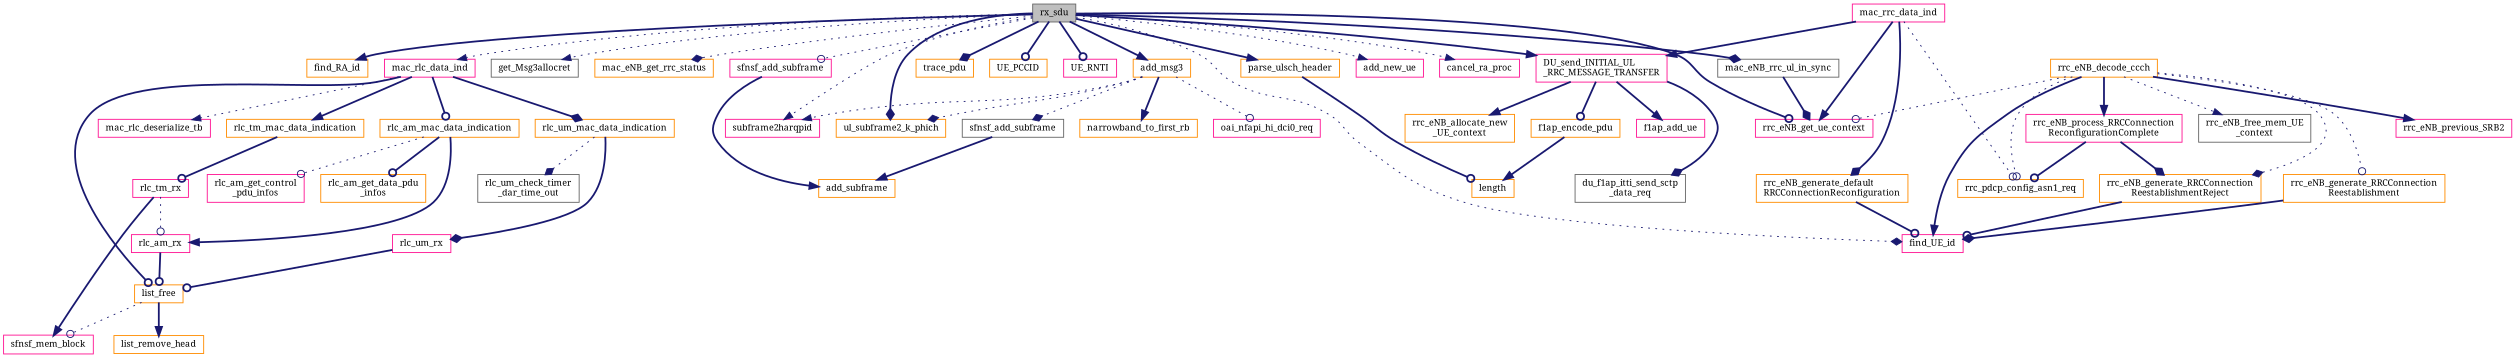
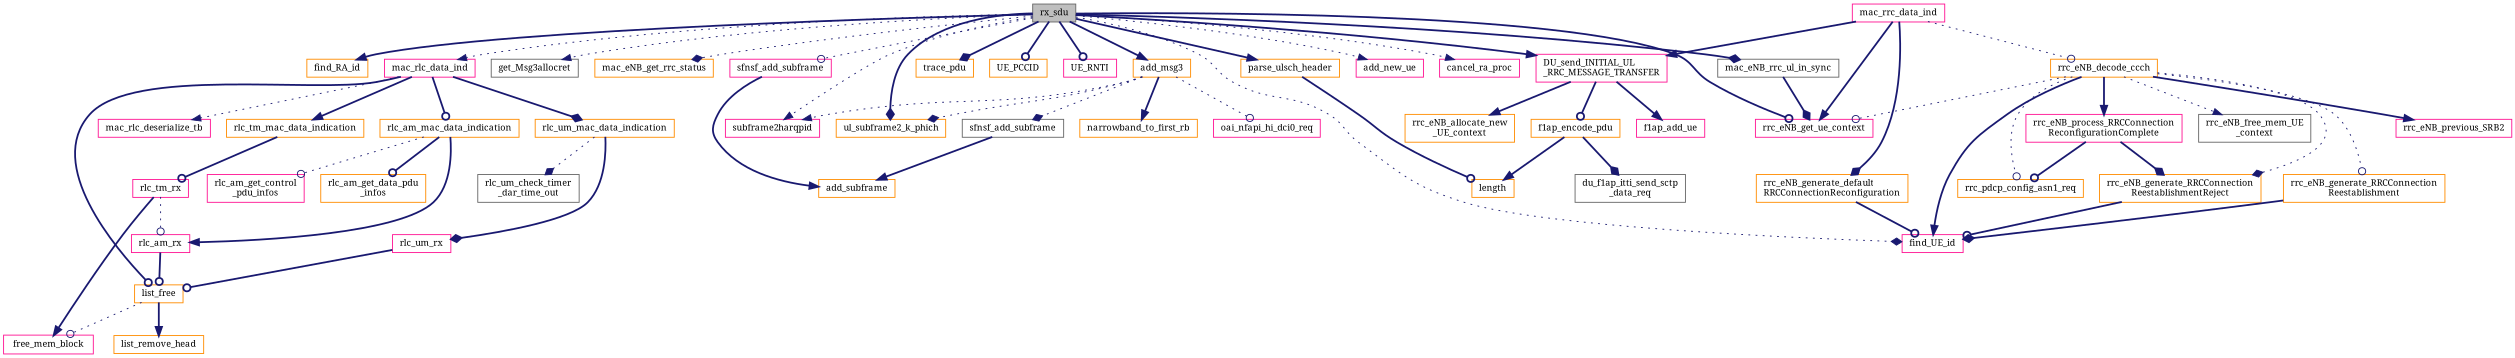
  digraph {
    fontname="Noto Serif"
    rankdir=TB
    node [color=darkorange fillcolor=white fontname="Noto Serif" fontsize=10 shape=record style=filled]
    edge [arrowhead=normal color=midnightblue fontname="Noto Serif" fontsize=10 labelfontname=Helvetica labelfontsize=10 style=bold]
    n1 [color=gray40 fillcolor=grey75 fontcolor=black height=0.2 label=rx_sdu width=0.4]
    n2 [height=0.2 label=add_msg3 width=0.4]
    n3 [color=deeppink height=0.2 label=subframe2harqpid width=0.4]
    n4 [height=0.2 label=ul_subframe2_k_phich width=0.4]
    n5 [color=deeppink height=0.2 label=add_new_ue width=0.4]
    n6 [color=deeppink height=0.2 label=cancel_ra_proc width=0.4]
    n7 [height=0.2 label=find_RA_id width=0.4]
    n8 [color=deeppink height=0.2 label=find_UE_id width=0.4]
    n9 [color=gray40 height=0.2 label=get_Msg3allocret width=0.4]
    n10 [height=0.2 label=mac_eNB_get_rrc_status width=0.4]
    n11 [color=gray40 height=0.2 label=mac_eNB_rrc_ul_in_sync width=0.4]
    n12 [color=deeppink height=0.2 label=rrc_eNB_get_ue_context width=0.4]
    n13 [color=deeppink height=0.2 label=mac_rlc_data_ind width=0.4]
    n14 [height=0.2 label=parse_ulsch_header width=0.4]
    n15 [color=deeppink height=0.2 label=sfnsf_add_subframe width=0.4]
    n16 [height=0.2 label=trace_pdu width=0.4]
    n17 [height=0.2 label=UE_PCCID width=0.4]
    n18 [color=deeppink height=0.2 label=UE_RNTI width=0.4]
    n19 [color=deeppink height=0.2 label="DU_send_INITIAL_UL\l_RRC_MESSAGE_TRANSFER" width=0.4]
    n20 [height=0.2 label=narrowband_to_first_rb width=0.4]
    n21 [color=deeppink height=0.2 label=oai_nfapi_hi_dci0_req width=0.4]
    n22 [color=gray40 height=0.2 label=sfnsf_add_subframe width=0.4]
    n23 [height=0.2 label=list_free width=0.4]
    n24 [color=deeppink height=0.2 label=mac_rlc_deserialize_tb width=0.4]
    n25 [height=0.2 label=rlc_am_mac_data_indication width=0.4]
    n26 [height=0.2 label=rlc_tm_mac_data_indication width=0.4]
    n27 [height=0.2 label=rlc_um_mac_data_indication width=0.4]
    n28 [color=deeppink height=0.2 label=mac_rrc_data_ind width=0.4]
    n29 [height=0.2 label=rrc_eNB_decode_ccch width=0.4]
    n30 [height=0.2 label="rrc_eNB_generate_default\lRRCConnectionReconfiguration" width=0.4]
    n31 [height=0.2 label=length width=0.4]
    n32 [height=0.2 label=add_subframe width=0.4]
-   n33 [color=deeppink height=0.2 label=sfnsf_mem_block width=0.4]
+   n33 [color=deeppink height=0.2 label=free_mem_block width=0.4]
    n34 [height=0.2 label=list_remove_head width=0.4]
    n35 [color=deeppink height=0.2 label="rlc_am_get_control\l_pdu_infos" width=0.4]
    n36 [height=0.2 label="rlc_am_get_data_pdu\l_infos" width=0.4]
    n37 [color=deeppink height=0.2 label=rlc_am_rx width=0.4]
    n38 [color=deeppink height=0.2 label=rlc_tm_rx width=0.4]
    n39 [color=gray40 height=0.2 label="rlc_um_check_timer\l_dar_time_out" width=0.4]
    n40 [color=deeppink height=0.2 label=rlc_um_rx width=0.4]
    n41 [color=gray40 height=0.2 label="du_f1ap_itti_send_sctp\l_data_req" width=0.4]
    n42 [color=deeppink height=0.2 label=f1ap_add_ue width=0.4]
    n43 [height=0.2 label=f1ap_encode_pdu width=0.4]
    n44 [height=0.2 label="rrc_eNB_allocate_new\l_UE_context" width=0.4]
    n45 [color=gray40 height=0.2 label="rrc_eNB_free_mem_UE\l_context" width=0.4]
    n46 [height=0.2 label="rrc_eNB_generate_RRCConnection\lReestablishment" width=0.4]
    n47 [height=0.2 label="rrc_eNB_generate_RRCConnection\lReestablishmentReject" width=0.4]
    n48 [color=deeppink height=0.2 label=rrc_eNB_previous_SRB2 width=0.4]
    n49 [color=deeppink height=0.2 label="rrc_eNB_process_RRCConnection\lReconfigurationComplete" width=0.4]
    n50 [height=0.2 label=rrc_pdcp_config_asn1_req width=0.4]
    n1 -> n2
    n1 -> n3 [style=dotted]
    n1 -> n4 [arrowhead=diamond]
    n1 -> n5 [style=dotted]
    n1 -> n6 [style=dotted]
    n1 -> n7
    n1 -> n8 [arrowhead=diamond style=dotted]
    n1 -> n9 [style=dotted]
    n1 -> n10 [arrowhead=diamond style=dotted]
    n1 -> n11 [arrowhead=diamond]
    n1 -> n12 [arrowhead=odot]
    n1 -> n13 [style=dotted]
    n1 -> n14
    n1 -> n15 [arrowhead=odot style=dotted]
    n1 -> n16 [arrowhead=diamond]
    n1 -> n17 [arrowhead=odot]
    n1 -> n18 [arrowhead=odot]
    n1 -> n19
    n2 -> n3 [style=dotted]
    n2 -> n4 [arrowhead=diamond style=dotted]
    n2 -> n20
    n2 -> n21 [arrowhead=odot style=dotted]
    n2 -> n22 [arrowhead=diamond style=dotted]
    n11 -> n12 [arrowhead=diamond]
    n13 -> n23 [arrowhead=odot]
    n13 -> n24 [style=dotted]
    n13 -> n25 [arrowhead=odot]
    n13 -> n26
    n13 -> n27 [arrowhead=diamond]
    n14 -> n31 [arrowhead=odot]
    n15 -> n32
-   n19 -> n41 [arrowhead=diamond]
+   n43 -> n41 [arrowhead=diamond]
    n19 -> n42
    n19 -> n43 [arrowhead=odot]
    n19 -> n44
    n22 -> n32
    n23 -> n33 [arrowhead=odot style=dotted]
    n23 -> n34
    n25 -> n35 [arrowhead=odot style=dotted]
    n25 -> n36 [arrowhead=odot]
    n25 -> n37
    n26 -> n38 [arrowhead=odot]
    n27 -> n39 [arrowhead=diamond style=dotted]
    n27 -> n40 [arrowhead=diamond]
    n28 -> n12
    n28 -> n19
-   n28 -> n50 [arrowhead=odot style=dotted]
+   n28 -> n29 [arrowhead=odot style=dotted]
    n28 -> n30 [arrowhead=diamond]
    n29 -> n8
    n29 -> n12 [arrowhead=odot style=dotted]
    n29 -> n45 [style=dotted]
    n29 -> n46 [arrowhead=odot style=dotted]
    n29 -> n47 [arrowhead=diamond style=dotted]
    n29 -> n48
    n29 -> n49
    n29 -> n50 [arrowhead=odot style=dotted]
    n30 -> n8 [arrowhead=odot]
    n37 -> n23 [arrowhead=odot]
    n38 -> n33
    n38 -> n37 [arrowhead=odot style=dotted]
    n40 -> n23 [arrowhead=odot]
    n43 -> n31
    n46 -> n8 [arrowhead=diamond]
    n47 -> n8 [arrowhead=odot]
    n49 -> n47 [arrowhead=diamond]
    n49 -> n50 [arrowhead=odot]
  }
